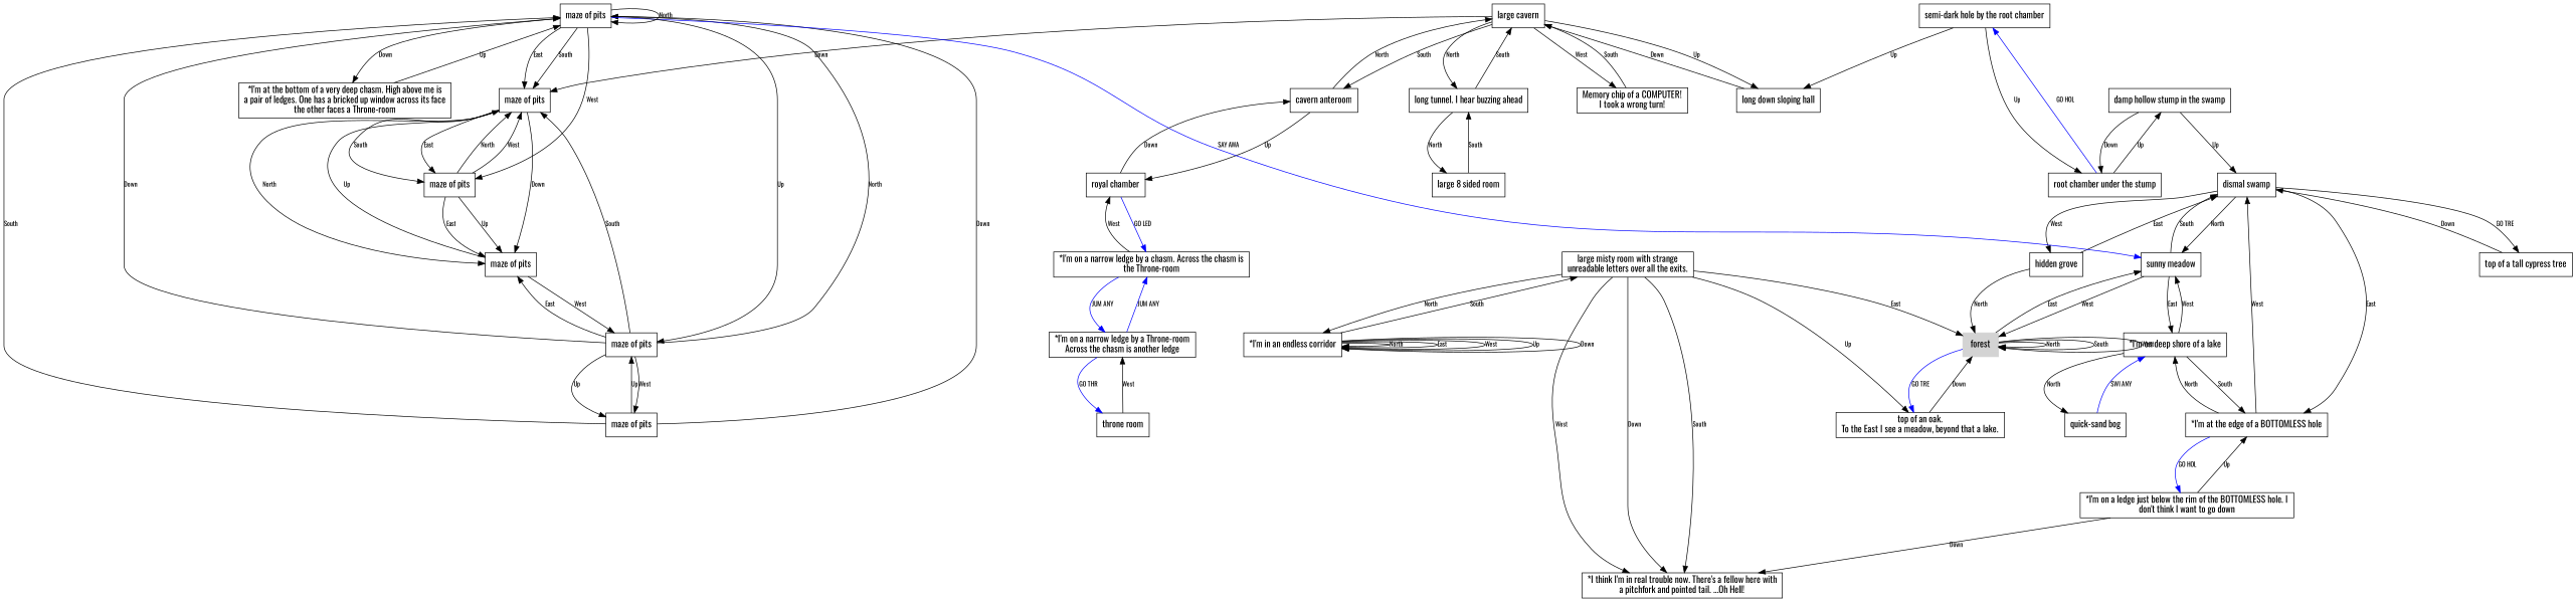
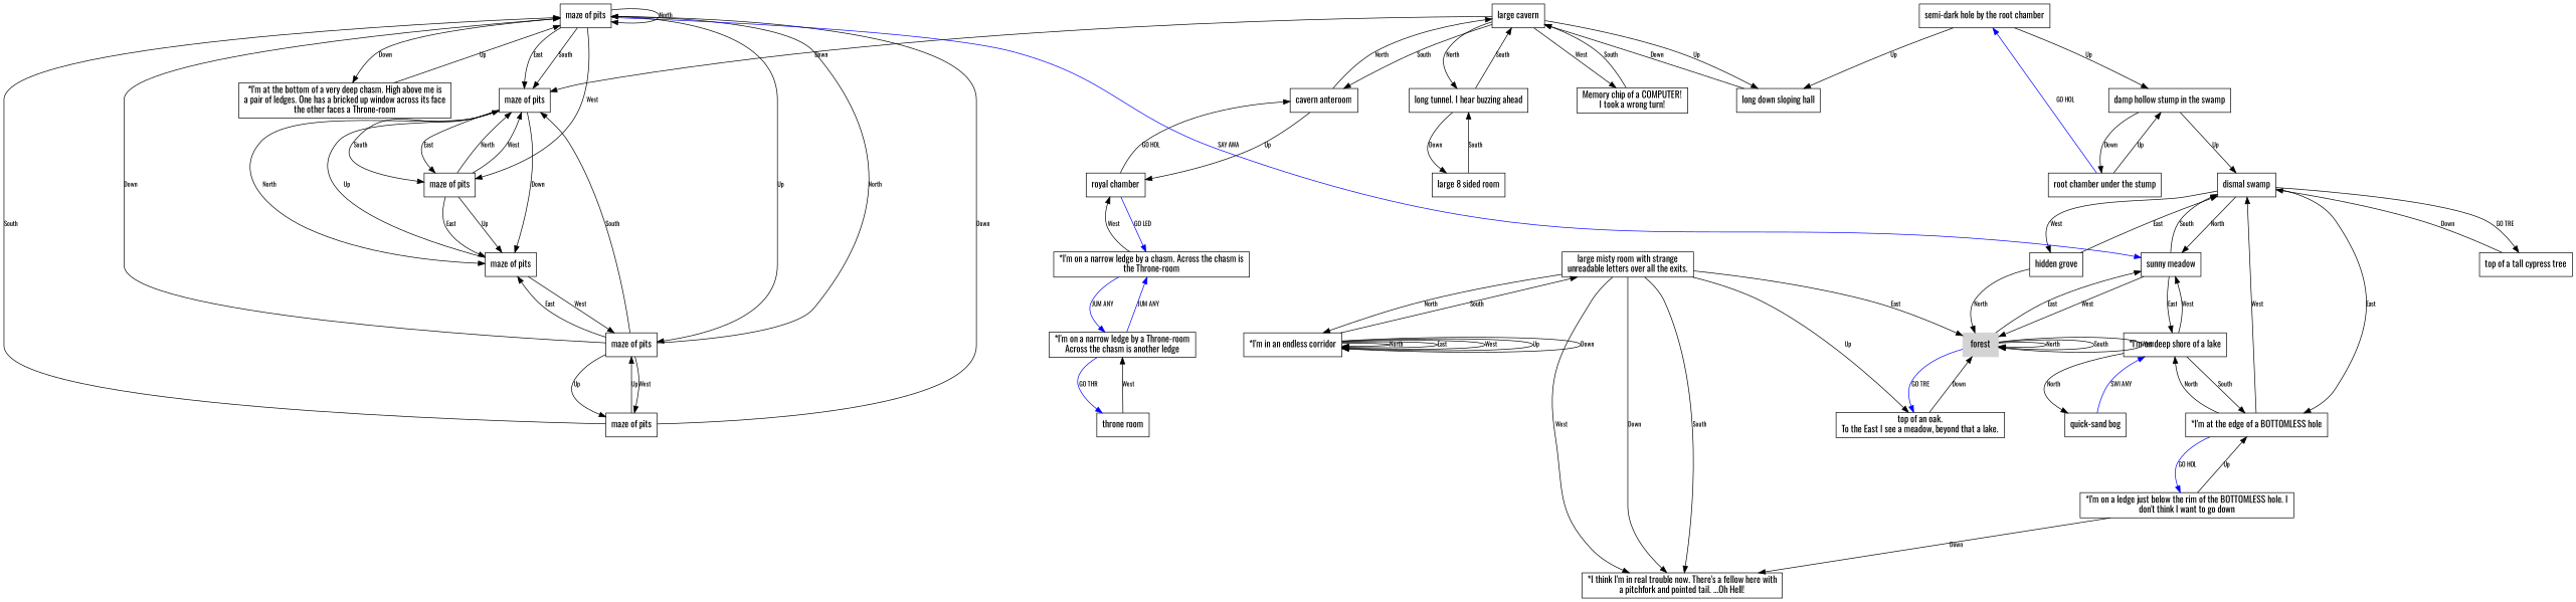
  digraph {
    fontname=Oswald
    nodesep=1.0
    ranksep=1.0
    splines=true
    node [fontname=Oswald shape=rect]
    edge [fontname=Oswald fontsize=10]
    n1 [label="dismal swamp"]
    n2 [label="top of a tall cypress tree"]
    n3 [label="sunny meadow"]
    n4 [label="hidden grove"]
    n5 [label="*I'm at the edge of a BOTTOMLESS hole"]
    n6 [label="*I'm on deep shore of a lake"]
    n7 [color=lightgray label=forest style=filled]
    n8 [label="*I'm on a ledge just below the rim of the BOTTOMLESS hole. I\ndon't think I want to go down"]
    n9 [label="damp hollow stump in the swamp"]
    n10 [label="root chamber under the stump"]
    n11 [label="semi-dark hole by the root chamber"]
    n12 [label="long down sloping hall"]
    n13 [label="large cavern"]
    n14 [label="cavern anteroom"]
    n15 [label="maze of pits"]
    n16 [label="Memory chip of a COMPUTER!\nI took a wrong turn!"]
    n17 [label="long tunnel. I hear buzzing ahead"]
    n18 [label="royal chamber"]
    n19 [label="maze of pits"]
    n20 [label="maze of pits"]
    n21 [label="large 8 sided room"]
    n22 [label="*I'm on a narrow ledge by a chasm. Across the chasm is\nthe Throne-room"]
    n23 [label="quick-sand bog"]
    n24 [label="top of an oak.\nTo the East I see a meadow, beyond that a lake."]
    n25 [label="maze of pits"]
    n26 [label="maze of pits"]
    n27 [label="maze of pits"]
    n28 [label="*I'm at the bottom of a very deep chasm. High above me is\na pair of ledges. One has a bricked up window across its face\nthe other faces a Throne-room"]
    n29 [label="*I'm on a narrow ledge by a Throne-room\nAcross the chasm is another ledge"]
    n30 [label="throne room"]
    n31 [label="*I think I'm in real trouble now. There's a fellow here with\na pitchfork and pointed tail. ...Oh Hell!"]
    n32 [label="*I'm in an endless corridor"]
    n33 [label="large misty room with strange\nunreadable letters over all the exits."]
    n1 -> n2 [color=black label="GO TRE"]
    n1 -> n3 [label=North]
    n1 -> n4 [label=West]
    n1 -> n5 [label=East]
    n2 -> n1 [label=Down]
    n3 -> n1 [label=South]
    n3 -> n6 [label=East]
    n3 -> n7 [label=West]
    n4 -> n1 [label=East]
    n4 -> n7 [label=North]
    n5 -> n1 [label=West]
    n5 -> n6 [label=North]
    n5 -> n8 [color=blue label="GO HOL"]
    n6 -> n3 [label=West]
    n6 -> n5 [label=South]
    n6 -> n23 [label=North]
    n7 -> n3 [label=East]
    n7 -> n7 [label=North]
    n7 -> n7 [label=South]
    n7 -> n7 [label=West]
    n7 -> n24 [color=blue label="GO TRE"]
    n8 -> n5 [label=Up]
    n8 -> n31 [label=Down]
    n9 -> n1 [label=Up]
    n9 -> n10 [label=Down]
    n10 -> n9 [label=Up]
    n10 -> n11 [color=blue label="GO HOL"]
-   n11 -> n10 [label=Up]
+   n11 -> n9 [label=Up]
    n11 -> n12 [label=Up]
    n12 -> n13 [label=Down]
    n13 -> n12 [label=Up]
    n13 -> n14 [label=South]
    n13 -> n15 [label=Down]
    n13 -> n16 [label=West]
    n13 -> n17 [label=North]
    n14 -> n13 [label=North]
    n14 -> n18 [label=Up]
    n15 -> n19 [label=North]
    n15 -> n19 [label=Down]
    n15 -> n20 [label=South]
    n15 -> n20 [label=East]
    n16 -> n13 [label=South]
    n17 -> n13 [label=South]
-   n17 -> n21 [label=North]
-   n18 -> n14 [label=Down]
+   n17 -> n21 [label=Down]
+   n18 -> n14 [label="GO HOL"]
    n18 -> n22 [color=blue label="GO LED"]
    n19 -> n15 [label=Up]
    n19 -> n25 [label=West]
    n20 -> n15 [label=North]
    n20 -> n15 [label=West]
    n20 -> n19 [label=East]
    n20 -> n19 [label=Up]
    n21 -> n17 [label=South]
    n22 -> n18 [label=West]
    n22 -> n29 [color=blue label="JUM ANY"]
    n23 -> n6 [color=blue label="SWI ANY"]
    n24 -> n7 [label=Down]
    n25 -> n15 [label=South]
    n25 -> n19 [label=East]
    n25 -> n26 [label=West]
    n25 -> n26 [label=Up]
    n25 -> n27 [label=North]
    n25 -> n27 [label=Down]
    n26 -> n25 [label=Up]
    n26 -> n27 [label=South]
    n26 -> n27 [label=Down]
    n27 -> n3 [color=blue label="SAY AWA"]
    n27 -> n15 [label=South]
    n27 -> n15 [label=East]
    n27 -> n20 [label=West]
    n27 -> n25 [label=Up]
    n27 -> n27 [label=North]
    n27 -> n28 [label=Down]
    n28 -> n27 [label=Up]
    n29 -> n22 [color=blue label="JUM ANY"]
    n29 -> n30 [color=blue label="GO THR"]
    n30 -> n29 [label=West]
    n32 -> n32 [label=North]
    n32 -> n32 [label=East]
    n32 -> n32 [label=West]
    n32 -> n32 [label=Up]
    n32 -> n32 [label=Down]
    n32 -> n33 [label=South]
    n33 -> n7 [label=East]
    n33 -> n24 [label=Up]
    n33 -> n31 [label=South]
    n33 -> n31 [label=West]
    n33 -> n31 [label=Down]
    n33 -> n32 [label=North]
  }
